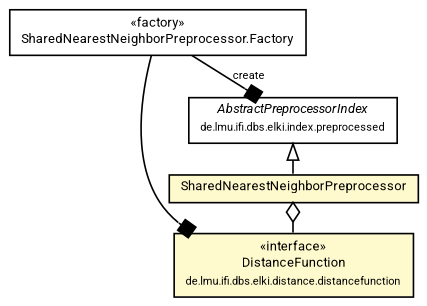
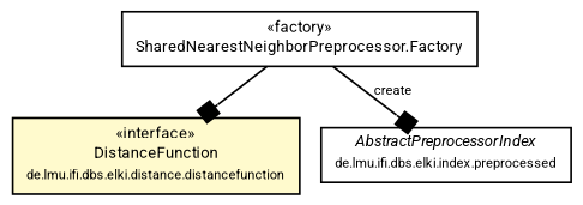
  digraph {
    nodesep=0.15
    rankdir=TB
    ranksep=0.25
    node [fontcolor=black fontname=Roboto fontsize=8 margin=0 shape=plaintext]
    edge [arrowhead=box color=black fontname=Roboto fontsize=7 labelfontname=Roboto labelfontsize=7 weight=1]
    n1 [height=0 label=<<table title="de.lmu.ifi.dbs.elki.distance.distancefunction.DistanceFunction" border="0" cellborder="1" cellspacing="0" cellpadding="2" bgcolor="LemonChiffon" href="../../../distance/distancefunction/DistanceFunction.html" target="_parent"> 		<tr><td><table border="0" cellspacing="0" cellpadding="1"> 		<tr><td align="center" balign="center"> &#171;interface&#187; </td></tr> 		<tr><td align="center" balign="center"> <font face="Roboto">DistanceFunction</font> </td></tr> 		<tr><td align="center" balign="center"> <font face="Roboto" point-size="7.0">de.lmu.ifi.dbs.elki.distance.distancefunction</font> </td></tr> 		</table></td></tr> 		</table>> width=0]
-   n2 [height=0 label=<<table title="de.lmu.ifi.dbs.elki.index.preprocessed.snn.SharedNearestNeighborPreprocessor" border="0" cellborder="1" cellspacing="0" cellpadding="2" bgcolor="lemonChiffon" href="SharedNearestNeighborPreprocessor.html" target="_parent"> 		<tr><td><table border="0" cellspacing="0" cellpadding="1"> 		<tr><td align="center" balign="center"> <font face="Roboto">SharedNearestNeighborPreprocessor</font> </td></tr> 		</table></td></tr> 		</table>> width=0]
    n3 [height=0 label=<<table title="de.lmu.ifi.dbs.elki.index.preprocessed.snn.SharedNearestNeighborPreprocessor.Factory" border="0" cellborder="1" cellspacing="0" cellpadding="2" href="SharedNearestNeighborPreprocessor.Factory.html" target="_parent"> 		<tr><td><table border="0" cellspacing="0" cellpadding="1"> 		<tr><td align="center" balign="center"> &#171;factory&#187; </td></tr> 		<tr><td align="center" balign="center"> <font face="Roboto">SharedNearestNeighborPreprocessor.Factory</font> </td></tr> 		</table></td></tr> 		</table>> width=0]
    n4 [height=0 label=<<table title="de.lmu.ifi.dbs.elki.index.preprocessed.AbstractPreprocessorIndex" border="0" cellborder="1" cellspacing="0" cellpadding="2" href="../AbstractPreprocessorIndex.html" target="_parent"> 		<tr><td><table border="0" cellspacing="0" cellpadding="1"> 		<tr><td align="center" balign="center"> <font face="Roboto"><i>AbstractPreprocessorIndex</i></font> </td></tr> 		<tr><td align="center" balign="center"> <font face="Roboto" point-size="7.0">de.lmu.ifi.dbs.elki.index.preprocessed</font> </td></tr> 		</table></td></tr> 		</table>> width=0]
-   n2 -> n1 [arrowhead=none arrowtail=ediamond dir=back weight=4]
    n3 -> n1
    n3 -> n4 [label=create]
-   n4 -> n2 [arrowtail=empty dir=back weight=10 arrowhead=""]
  }
